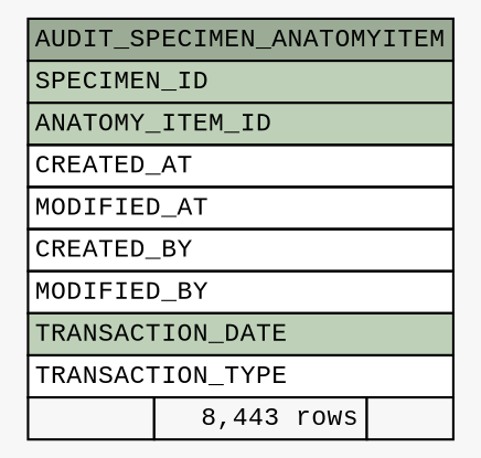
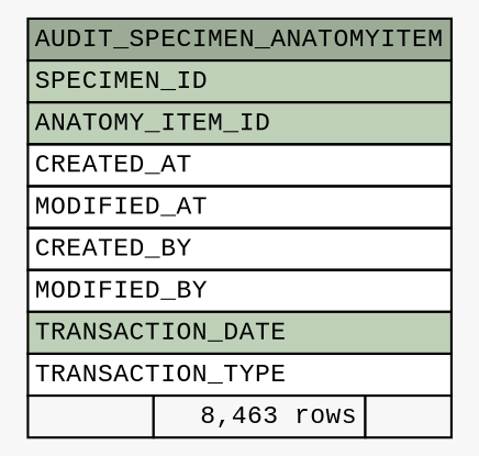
  digraph {
    bgcolor="#f7f7f7"
    fontname="Liberation Mono"
    fontsize=11
    nodesep=0.18
    rankdir=TB
    ranksep=0.46
-   n1 [fontname="Liberation Mono" fontsize=11 label=<     <TABLE BORDER="0" CELLBORDER="1" CELLSPACING="0" BGCOLOR="#ffffff">       <TR><TD COLSPAN="3" BGCOLOR="#9bab96" ALIGN="CENTER">AUDIT_SPECIMEN_ANATOMYITEM</TD></TR>       <TR><TD PORT="SPECIMEN_ID" COLSPAN="3" BGCOLOR="#bed1b8" ALIGN="LEFT">SPECIMEN_ID</TD></TR>       <TR><TD PORT="ANATOMY_ITEM_ID" COLSPAN="3" BGCOLOR="#bed1b8" ALIGN="LEFT">ANATOMY_ITEM_ID</TD></TR>       <TR><TD PORT="CREATED_AT" COLSPAN="3" ALIGN="LEFT">CREATED_AT</TD></TR>       <TR><TD PORT="MODIFIED_AT" COLSPAN="3" ALIGN="LEFT">MODIFIED_AT</TD></TR>       <TR><TD PORT="CREATED_BY" COLSPAN="3" ALIGN="LEFT">CREATED_BY</TD></TR>       <TR><TD PORT="MODIFIED_BY" COLSPAN="3" ALIGN="LEFT">MODIFIED_BY</TD></TR>       <TR><TD PORT="TRANSACTION_DATE" COLSPAN="3" BGCOLOR="#bed1b8" ALIGN="LEFT">TRANSACTION_DATE</TD></TR>       <TR><TD PORT="TRANSACTION_TYPE" COLSPAN="3" ALIGN="LEFT">TRANSACTION_TYPE</TD></TR>       <TR><TD ALIGN="LEFT" BGCOLOR="#f7f7f7">  </TD><TD ALIGN="RIGHT" BGCOLOR="#f7f7f7">8,443 rows</TD><TD ALIGN="RIGHT" BGCOLOR="#f7f7f7">  </TD></TR>     </TABLE>> shape=plaintext]
+   n1 [fontname="Liberation Mono" fontsize=11 label=<     <TABLE BORDER="0" CELLBORDER="1" CELLSPACING="0" BGCOLOR="#ffffff">       <TR><TD COLSPAN="3" BGCOLOR="#9bab96" ALIGN="CENTER">AUDIT_SPECIMEN_ANATOMYITEM</TD></TR>       <TR><TD PORT="SPECIMEN_ID" COLSPAN="3" BGCOLOR="#bed1b8" ALIGN="LEFT">SPECIMEN_ID</TD></TR>       <TR><TD PORT="ANATOMY_ITEM_ID" COLSPAN="3" BGCOLOR="#bed1b8" ALIGN="LEFT">ANATOMY_ITEM_ID</TD></TR>       <TR><TD PORT="CREATED_AT" COLSPAN="3" ALIGN="LEFT">CREATED_AT</TD></TR>       <TR><TD PORT="MODIFIED_AT" COLSPAN="3" ALIGN="LEFT">MODIFIED_AT</TD></TR>       <TR><TD PORT="CREATED_BY" COLSPAN="3" ALIGN="LEFT">CREATED_BY</TD></TR>       <TR><TD PORT="MODIFIED_BY" COLSPAN="3" ALIGN="LEFT">MODIFIED_BY</TD></TR>       <TR><TD PORT="TRANSACTION_DATE" COLSPAN="3" BGCOLOR="#bed1b8" ALIGN="LEFT">TRANSACTION_DATE</TD></TR>       <TR><TD PORT="TRANSACTION_TYPE" COLSPAN="3" ALIGN="LEFT">TRANSACTION_TYPE</TD></TR>       <TR><TD ALIGN="LEFT" BGCOLOR="#f7f7f7">  </TD><TD ALIGN="RIGHT" BGCOLOR="#f7f7f7">8,463 rows</TD><TD ALIGN="RIGHT" BGCOLOR="#f7f7f7">  </TD></TR>     </TABLE>> shape=plaintext]
  }
